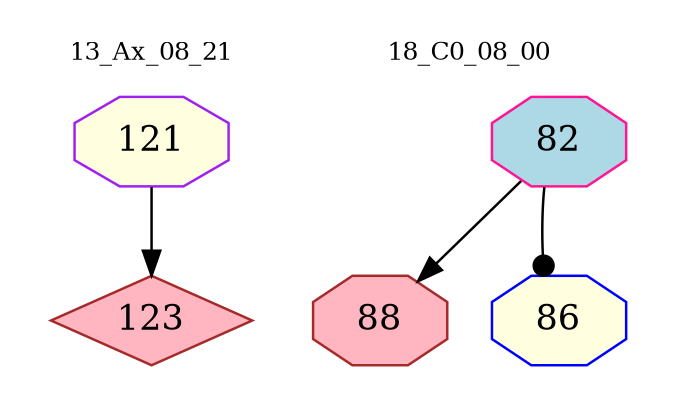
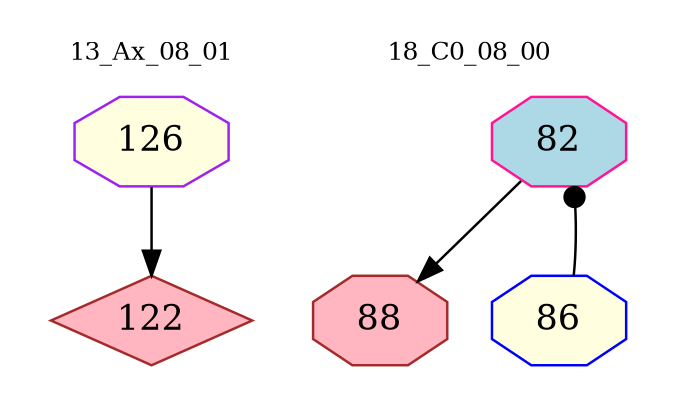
  digraph {
    node [color=brown fillcolor=lightyellow shape=octagon style=filled]
    edge [arrowhead=normal color=black]
-   n1 [color=purple label=121]
-   n2 [fillcolor=lightpink label=123 shape=diamond]
+   n1 [color=purple label=126]
+   n2 [fillcolor=lightpink label=122 shape=diamond]
    n3 [color=deeppink fillcolor=lightblue label=82]
    n4 [fillcolor=lightpink label=88]
    n5 [color=blue label=86]
    subgraph cluster_1 {
      color=white
      fontsize=10
-     label="13_Ax_08_21"
+     label="13_Ax_08_01"
      n1
      n2
    }
    subgraph cluster_2 {
      color=white
      fontsize=10
      label="18_C0_08_00"
      n3
      n4
      n5
    }
    n1 -> n2
    n3 -> n4
-   n3 -> n5 [arrowhead=dot]
+   n5 -> n3 [arrowhead=dot]
  }
